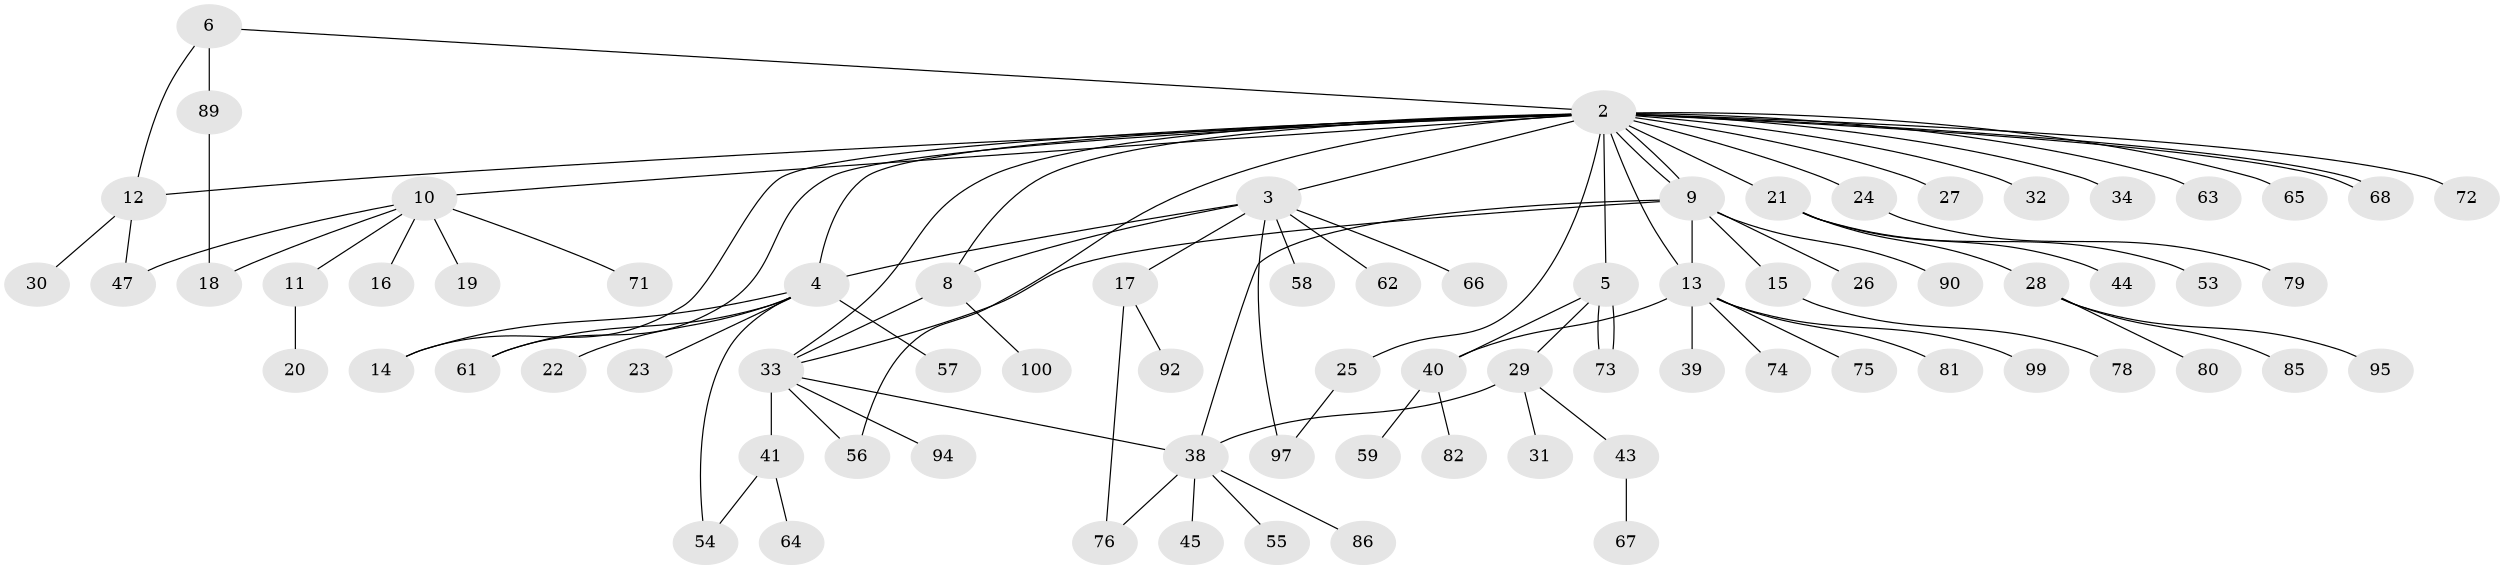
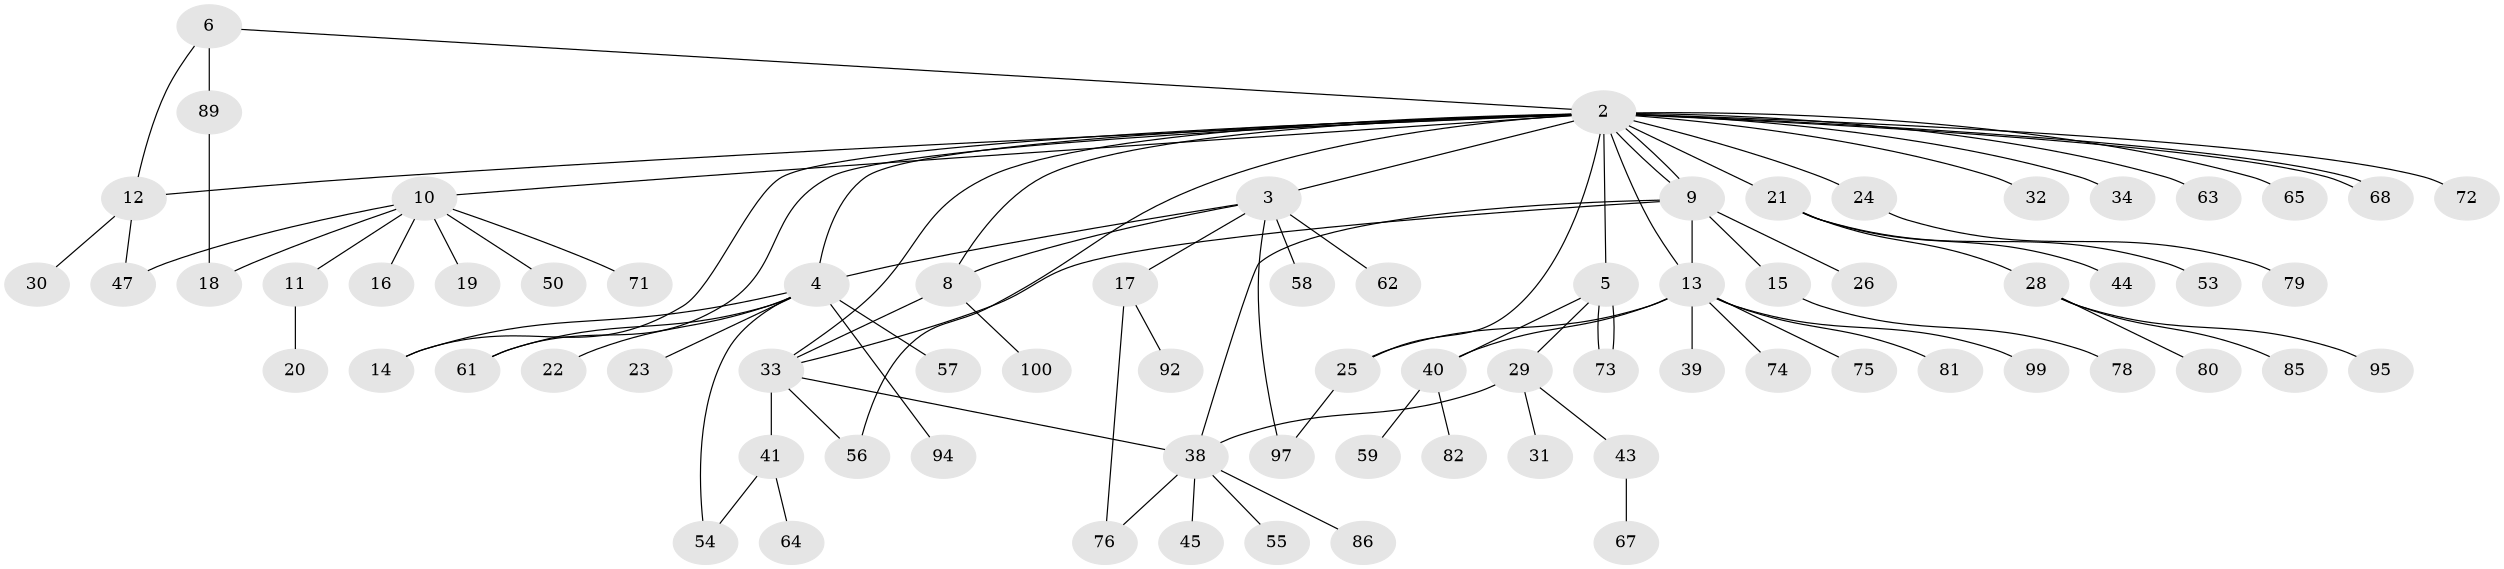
  graph {
    node [color=gray90 style=filled]
    2 [super="+52"]
    12 [super="+69"]
    3 [super="+7"]
    4 [super="+6"]
    5 [super="+91"]
    8 [super="+46"]
    9 [super="+60"]
    10 [super="+88"]
    13 [super="+35"]
    14
    21 [super="+93"]
    24 [super="+51"]
    25 [super="+98"]
-   27
    32
    33 [super="+36"]
    34
    56
    63
    65
    68 [super="+73"]
    72
    61
    n24 [label=6]
    89
    47
    30
    18 [super="+70"]
    17 [super="+96"]
    58
    62
-   66
    97
    22
    23
    54
    57
    94
    29 [super="+37"]
    40 [super="+49"]
    n41 [label=73]
    100
    15
    26
    38 [super="+42"]
-   90
    11
    16
    19
+   50
    71 [super="+87"]
    39
    74
    75
    81
    99
    28 [super="+48"]
    44
    53
    79
    41 [super="+83"]
    76
    92
    31
    43
    59
    82
    78
    45
    55
    86
    20
    80
    85
    95
    67 [super="+84"]
    64
    2 -- 12
    2 -- 3
    2 -- 4 [weight=2]
    2 -- 5
    2 -- 8
    2 -- 9
    2 -- 9
    2 -- 10
    2 -- 13
    2 -- 14
    2 -- 21
    2 -- 24
    2 -- 25
-   2 -- 27
    2 -- 32
    2 -- 33
    2 -- 34
    2 -- 56
    2 -- 63
    2 -- 65
    2 -- 68
    2 -- 68
    2 -- 72
    2 -- 61
    12 -- 47
    12 -- 30
    3 -- 4
    3 -- 8
    3 -- 17
    3 -- 58
    3 -- 62
-   3 -- 66
    3 -- 97
    4 -- 14
    4 -- 61
    4 -- 22
    4 -- 23
    4 -- 54
    4 -- 57
-   33 -- 94
+   4 -- 94
    5 -- 29
    5 -- 40
    5 -- n41
    5 -- n41
    8 -- 33
    8 -- 100
    9 -- 13
    9 -- 33
    9 -- 15
    9 -- 26
    9 -- 38
-   9 -- 90
    10 -- 47
    10 -- 18
    10 -- 11
    10 -- 16
    10 -- 19
+   10 -- 50
    10 -- 71
+   13 -- 25
    13 -- 40
    13 -- 39
    13 -- 74
    13 -- 75
    13 -- 81
    13 -- 99
    21 -- 28
    21 -- 44
    21 -- 53
    24 -- 79
    25 -- 97
    33 -- 56
    33 -- 38
    33 -- 41
    n24 -- 2
    n24 -- 12
    n24 -- 89
    89 -- 18
    17 -- 76
    17 -- 92
    29 -- 38
    29 -- 31
    29 -- 43
    40 -- 59
    40 -- 82
    15 -- 78
    38 -- 76
    38 -- 45
    38 -- 55
    38 -- 86
    11 -- 20
    28 -- 80
    28 -- 85
    28 -- 95
    41 -- 54
    41 -- 64
    43 -- 67
  }
